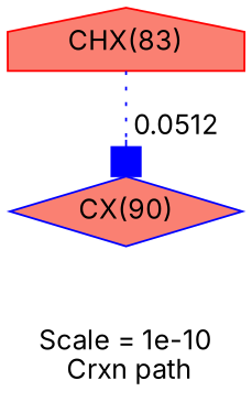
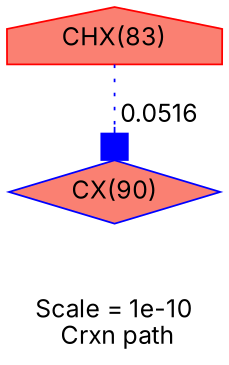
  digraph {
    fontname=Inter
    label="Scale = 1e-10\l Crxn path"
    node [fontname=Inter style=filled fillcolor=salmon]
    n1 [label="CHX(83)" color=red shape=house]
    n2 [label="CX(90)" color=blue shape=diamond]
-   n1 -> n2 [arrowsize=1.88 color=blue fontname=Inter label=" 0.0512" style=dotted arrowhead=box]
+   n1 -> n2 [arrowsize=1.88 color=blue fontname=Inter label=" 0.0516" style=dotted arrowhead=box]
  }
